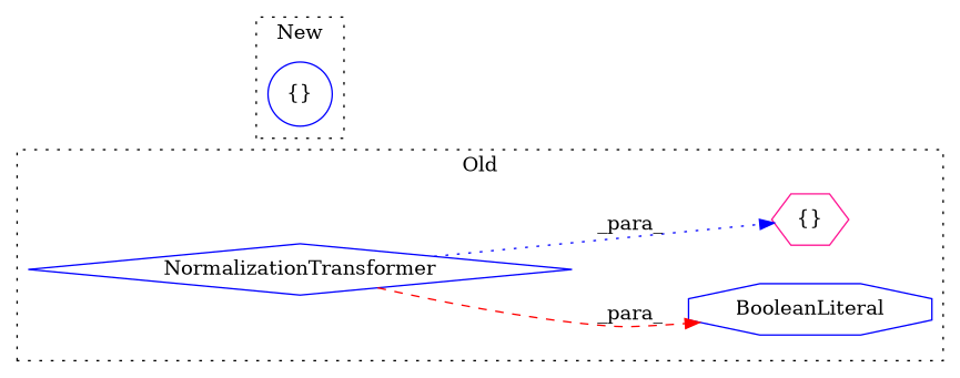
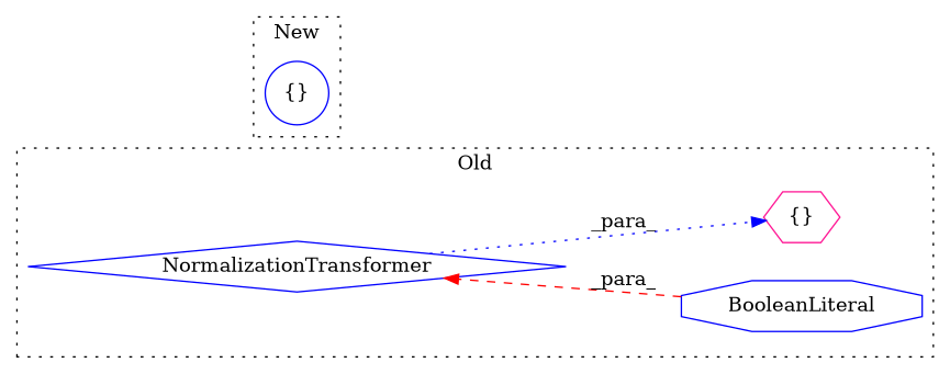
  digraph {
    rankdir=LR
    node [a=4 color=blue]
    n1 [a=32 l="25,1" label=NormalizationTransformer s="2706,2754" shape=diamond]
    n2 [a=9 l=4 label=BooleanLiteral s=2731 shape=octagon]
    n3 [color=deeppink l="1,1" label="{}" s="2690,2755" shape=hexagon]
    n4 [l=2 label="{}" s=3672 shape=circle]
    subgraph cluster_1 {
      label=Old
      style=dotted
      n1
      n2
      n3
    }
    subgraph cluster_2 {
      label=New
      style=dotted
      n4
    }
    n1 -> n3 [color=blue label=_para_ style=dotted]
-   n1 -> n2 [color=red label=_para_ style=dashed]
+   n2 -> n1 [color=red label=_para_ style=dashed]
  }
